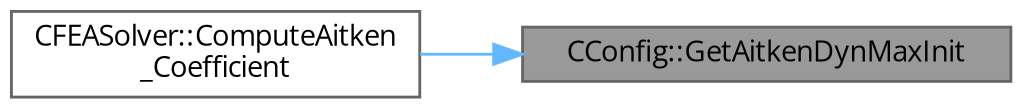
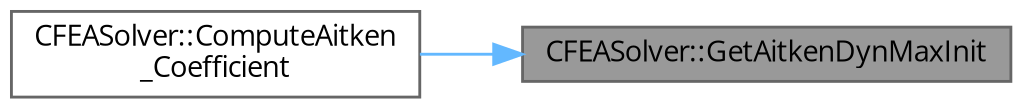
  digraph {
    rankdir=RL
    fontname="Open Sans"
    node [fontname="Open Sans" fontsize=10 shape=box style=filled]
-   n1 [color=gray40 fillcolor=grey60 fontcolor=black height=0.2 label="CConfig::GetAitkenDynMaxInit" width=0.4]
+   n1 [color=gray40 fillcolor=grey60 fontcolor=black height=0.2 label="CFEASolver::GetAitkenDynMaxInit" width=0.4]
    n2 [color=grey40 fillcolor=white height=0.2 label="CFEASolver::ComputeAitken\l_Coefficient" width=0.4]
    n1 -> n2 [color=steelblue1 dir=back fontname="Open Sans" fontsize=10 labelfontname=Helvetica labelfontsize=10 style=solid]
  }
